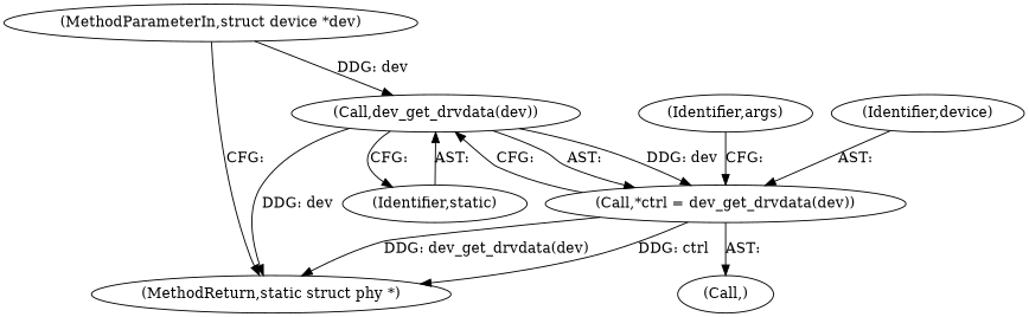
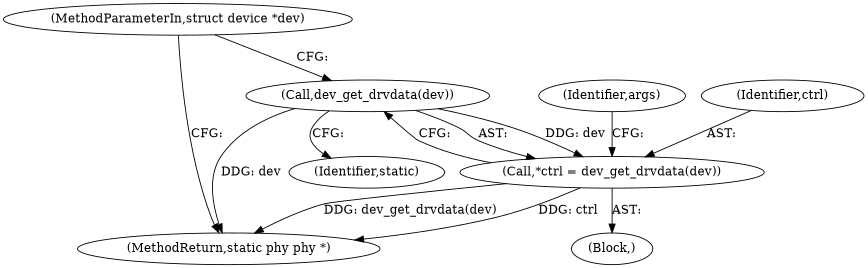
  digraph {
    n1 [label="(MethodParameterIn,struct device *dev)"]
    n2 [label="(Call,dev_get_drvdata(dev))"]
-   n3 [label="(MethodReturn,static struct phy *)"]
+   n3 [label="(MethodReturn,static phy phy *)"]
    n4 [label="(Call,*ctrl = dev_get_drvdata(dev))"]
    n5 [label="(Identifier,static)"]
-   n6 [label="(Call,)"]
+   n6 [label="(Block,)"]
    n7 [label="(Identifier,args)"]
-   n8 [label="(Identifier,device)"]
-   n1 -> n2 [label="DDG: dev"]
+   n8 [label="(Identifier,ctrl)"]
+   n1 -> n2 [label="CFG: "]
    n1 -> n3 [label="CFG: "]
    n2 -> n3 [label="DDG: dev"]
    n2 -> n4 [label="AST: "]
    n2 -> n4 [label="DDG: dev"]
    n2 -> n5 [label="CFG: "]
    n4 -> n2 [label="CFG: "]
    n4 -> n3 [label="DDG: dev_get_drvdata(dev)"]
    n4 -> n3 [label="DDG: ctrl"]
    n4 -> n6 [label="AST: "]
-   n5 -> n2 [label="AST: "]
    n7 -> n4 [label="CFG: "]
    n8 -> n4 [label="AST: "]
  }
